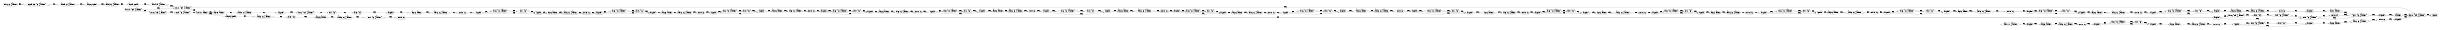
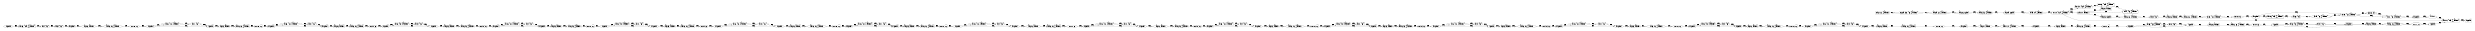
  digraph {
    rankdir=LR
    node [shape=hexagon]
    n1 [label="sub sp , sp , # address" shape=folder]
    n2 [label="stp x29 , x30 , [ sp , # address ]"]
    n3 [label="add x29 , sp , # address"]
    n4 [label="adrp x8 , symbol"]
    n5 [label="add x8 , x8 , # address" shape=cylinder]
    n6 [label="adrp x9 , symbol" shape=folder]
    n7 [label="add x9 , x9 , # address"]
    n8 [label="stur w0 , [ x29 , #- address ]" shape=folder]
    n9 [label="ldur w10 , [ x29 , #- address ]" shape=cylinder]
    n10 [label="ldur w0 , [ x29 , #- address ]" shape=folder]
    n11 [label="cbz w10 , address" shape=folder]
    n12 [label="stur x8 , [ x29 , #- address ]" shape=folder]
    n13 [label="bl symbol" shape=folder]
    n14 [label="str x9 , [ sp , # address ]" shape=folder]
    n15 [label="adrp x0 , address" shape=folder]
    n16 [label="adrp x8 , symbol" shape=cylinder]
-   n17 [label="add x0 , x0 , # address" shape=folder]
    n18 [label="add x8 , x8 , # address"]
    n19 [label="bl symbol"]
    n20 [label="ldr x0 , [ x8 ]" shape=cylinder]
    n21 [label="ldur x8 , [ x29 , #- address ]" shape=folder]
    n22 [label="ldr x1 , [ x8 ]" shape=cylinder]
    n23 [label="ldr x2 , [ x8 ]" shape=cylinder]
    n24 [label="bl symbol" shape=cylinder]
    n25 [label="adrp x8 , address"]
    n26 [label="add x8 , x8 , # address"]
    n27 [label="mov x0 , x8"]
    n28 [label="bl symbol"]
    n29 [label="ldr x8 , [ sp , # address ]"]
    n30 [label="bl symbol" shape=folder]
    n31 [label="ldr x1 , [ x8 ]"]
    n32 [label="adrp x8 , address" shape=cylinder]
    n33 [label="add x8 , x8 , # address" shape=folder]
    n34 [label="mov x0 , x8" shape=folder]
    n35 [label="bl symbol" shape=folder]
    n36 [label="ldr x8 , [ sp , # address ]"]
    n37 [label="bl symbol" shape=folder]
    n38 [label="ldr x1 , [ x8 ]" shape=folder]
    n39 [label="adrp x8 , address" shape=folder]
    n40 [label="add x8 , x8 , # address" shape=folder]
    n41 [label="mov x0 , x8" shape=cylinder]
    n42 [label="bl symbol" shape=folder]
    n43 [label="ldr x8 , [ sp , # address ]" shape=cylinder]
    n44 [label="bl symbol"]
    n45 [label="ldr x1 , [ x8 ]" shape=cylinder]
    n46 [label="adrp x8 , address" shape=cylinder]
    n47 [label="add x8 , x8 , # address" shape=cylinder]
    n48 [label="mov x0 , x8" shape=cylinder]
    n49 [label="bl symbol" shape=folder]
    n50 [label="ldr x8 , [ sp , # address ]" shape=folder]
    n51 [label="bl symbol" shape=cylinder]
    n52 [label="ldr x1 , [ x8 ]" shape=cylinder]
    n53 [label="adrp x8 , address" shape=cylinder]
    n54 [label="add x8 , x8 , # address" shape=cylinder]
    n55 [label="mov x0 , x8" shape=folder]
    n56 [label="bl symbol"]
    n57 [label="ldr x8 , [ sp , # address ]" shape=cylinder]
    n58 [label="bl symbol"]
    n59 [label="ldr x1 , [ x8 ]" shape=folder]
    n60 [label="adrp x8 , address" shape=cylinder]
    n61 [label="add x8 , x8 , # address" shape=folder]
    n62 [label="mov x0 , x8" shape=cylinder]
    n63 [label="bl symbol"]
    n64 [label="ldr x8 , [ sp , # address ]"]
    n65 [label="bl symbol"]
    n66 [label="ldr x1 , [ x8 ]"]
    n67 [label="adrp x8 , address" shape=folder]
    n68 [label="add x8 , x8 , # address"]
    n69 [label="mov x0 , x8" shape=folder]
    n70 [label="bl symbol" shape=cylinder]
    n71 [label="ldr x8 , [ sp , # address ]" shape=folder]
    n72 [label="bl symbol" shape=folder]
    n73 [label="ldr x1 , [ x8 ]" shape=folder]
    n74 [label="adrp x8 , address" shape=cylinder]
    n75 [label="add x8 , x8 , # address" shape=folder]
    n76 [label="mov x0 , x8" shape=folder]
    n77 [label="bl symbol"]
    n78 [label="ldr x8 , [ sp , # address ]"]
    n79 [label="bl symbol"]
    n80 [label="ldr x1 , [ x8 ]" shape=cylinder]
    n81 [label="adrp x8 , address"]
    n82 [label="add x8 , x8 , # address" shape=folder]
    n83 [label="mov x0 , x8"]
    n84 [label="bl symbol" shape=cylinder]
    n85 [label="ldr x8 , [ sp , # address ]"]
    n86 [label="bl symbol"]
    n87 [label="ldr x1 , [ x8 ]" shape=folder]
    n88 [label="adrp x8 , address"]
    n89 [label="add x8 , x8 , # address" shape=cylinder]
    n90 [label="mov x0 , x8" shape=cylinder]
    n91 [label="bl symbol" shape=cylinder]
    n92 [label="ldr x8 , [ sp , # address ]" shape=folder]
    n93 [label="bl symbol"]
    n94 [label="ldr x1 , [ x8 ]" shape=cylinder]
    n95 [label="adrp x8 , address" shape=cylinder]
    n96 [label="add x8 , x8 , # address"]
    n97 [label="mov x0 , x8" shape=folder]
    n98 [label="bl symbol" shape=cylinder]
    n99 [label="ldr x8 , [ sp , # address ]" shape=cylinder]
    n100 [label="bl symbol" shape=folder]
    n101 [label="ldr x1 , [ x8 ]" shape=folder]
    n102 [label="adrp x8 , address" shape=cylinder]
    n103 [label="add x8 , x8 , # address" shape=cylinder]
    n104 [label="mov x0 , x8" shape=cylinder]
    n105 [label="bl symbol"]
    n106 [label="ldr x8 , [ sp , # address ]"]
    n107 [label="bl symbol" shape=folder]
    n108 [label="ldr x1 , [ x8 ]" shape=cylinder]
    n109 [label="adrp x8 , address" shape=cylinder]
    n110 [label="add x8 , x8 , # address"]
    n111 [label="mov x0 , x8" shape=cylinder]
    n112 [label="bl symbol" shape=folder]
    n113 [label="ldr x8 , [ sp , # address ]"]
    n114 [label="bl symbol"]
    n115 [label="ldr x1 , [ x8 ]"]
    n116 [label="adrp x8 , address" shape=cylinder]
    n117 [label="add x8 , x8 , # address"]
    n118 [label="mov x0 , x8"]
    n119 [label="bl symbol" shape=folder]
    n120 [label="ldr x8 , [ sp , # address ]" shape=cylinder]
    n121 [label="bl symbol" shape=cylinder]
    n122 [label="ldr x1 , [ x8 ]" shape=cylinder]
    n123 [label="adrp x8 , address" shape=folder]
    n124 [label="add x8 , x8 , # address"]
    n125 [label="mov x0 , x8" shape=folder]
    n126 [label="bl symbol"]
    n127 [label="ldr x8 , [ sp , # address ]"]
    n128 [label="bl symbol"]
    n129 [label="ldr x1 , [ x8 ]" shape=cylinder]
    n130 [label="adrp x8 , address" shape=folder]
    n131 [label="add x8 , x8 , # address" shape=folder]
    n132 [label="mov x0 , x8"]
    n133 [label="bl symbol" shape=folder]
    n134 [label="adrp x1 , address"]
    n135 [label="add x1 , x1 , # address"]
    n136 [label="bl symbol" shape=cylinder]
    n137 [label="adrp x8 , address" shape=cylinder]
    n138 [label="add x8 , x8 , # address" shape=folder]
    n139 [label="mov x0 , x8" shape=folder]
    n140 [label="bl symbol" shape=cylinder]
    n141 [label="ldr x8 , [ sp , # address ]" shape=cylinder]
    n142 [label="bl symbol"]
    n143 [label="ldr x1 , [ x8 ]" shape=cylinder]
    n144 [label="adrp x8 , address" shape=folder]
    n145 [label="add x8 , x8 , # address" shape=folder]
    n146 [label="mov x0 , x8"]
    n147 [label="bl symbol" shape=cylinder]
    n148 [label="ldr x8 , [ sp , # address ]" shape=cylinder]
    n149 [label="bl symbol" shape=folder]
    n150 [label="ldr x1 , [ x8 ]" shape=cylinder]
    n151 [label="adrp x8 , address" shape=cylinder]
    n152 [label="add x8 , x8 , # address"]
    n153 [label="mov x0 , x8"]
    n154 [label="bl symbol" shape=cylinder]
    n155 [label="adrp x8 , address" shape=folder]
    n156 [label="add x8 , x8 , # address" shape=folder]
    n157 [label="str x0 , [ sp , # address ]"]
    n158 [label="mov x0 , x8"]
    n159 [label="bl symbol" shape=folder]
    n160 [label="ldur x8 , [ x29 , #- address ]" shape=folder]
    n161 [label="str x0 , [ sp , # address ]"]
    n162 [label="ldr x2 , [ x8 ]" shape=cylinder]
    n163 [label="mov x0 , x9"]
    n164 [label="ldr x1 , [ sp , # address ]"]
    n165 [label="ldr x9 , [ sp , # address ]"]
    n166 [label="bl symbol" shape=cylinder]
    n167 [label="b address"]
    n1 -> n2 [label=CFG]
    n2 -> n3 [label=CFG]
    n3 -> n4 [label=CFG]
    n4 -> n5 [label=CFG]
    n5 -> n6 [label=CFG]
    n6 -> n7 [label=CFG]
    n7 -> n8 [label=CFG]
-   n9 -> n8 [label=DFG]
+   n8 -> n9 [label=DFG]
    n8 -> n10 [label=DFG]
    n8 -> n11 [label=DFG]
    n9 -> n12 [label=CFG]
    n10 -> n13 [label=DFG]
    n11 -> n15 [label=CFG]
    n11 -> n16 [label=CFG]
    n12 -> n14 [label=CFG]
-   n14 -> n11 [label=CFG]
-   n15 -> n17 [label=CFG]
+   n11 -> n14 [label=CFG]
    n16 -> n18 [label=CFG]
-   n17 -> n19 [label=CFG]
    n18 -> n20 [label=CFG]
    n19 -> n21 [label=CFG]
    n20 -> n155 [label=CFG]
    n21 -> n22 [label=CFG]
    n22 -> n23 [label=CFG]
    n23 -> n24 [label=CFG]
    n24 -> n25 [label=CFG]
    n25 -> n26 [label=CFG]
    n26 -> n27 [label=CFG]
    n27 -> n28 [label=CFG]
    n28 -> n29 [label=CFG]
    n28 -> n30 [label=DFG]
    n29 -> n31 [label=CFG]
    n30 -> n32 [label=CFG]
    n31 -> n30 [label=DFG]
    n32 -> n33 [label=CFG]
    n33 -> n34 [label=CFG]
    n34 -> n35 [label=CFG]
    n35 -> n36 [label=CFG]
    n35 -> n37 [label=DFG]
    n36 -> n38 [label=CFG]
    n37 -> n39 [label=CFG]
    n38 -> n37 [label=DFG]
    n39 -> n40 [label=CFG]
    n40 -> n41 [label=CFG]
    n41 -> n42 [label=CFG]
    n42 -> n43 [label=CFG]
    n42 -> n44 [label=DFG]
    n43 -> n45 [label=CFG]
    n44 -> n46 [label=CFG]
    n45 -> n44 [label=DFG]
    n46 -> n47 [label=CFG]
    n47 -> n48 [label=CFG]
    n48 -> n49 [label=CFG]
    n49 -> n50 [label=CFG]
    n49 -> n51 [label=DFG]
    n50 -> n52 [label=CFG]
    n51 -> n53 [label=CFG]
    n52 -> n51 [label=DFG]
    n53 -> n54 [label=CFG]
    n54 -> n55 [label=CFG]
    n55 -> n56 [label=CFG]
    n56 -> n57 [label=CFG]
    n56 -> n58 [label=DFG]
    n57 -> n59 [label=CFG]
    n58 -> n60 [label=CFG]
    n59 -> n58 [label=DFG]
    n60 -> n61 [label=CFG]
    n61 -> n62 [label=CFG]
    n62 -> n63 [label=CFG]
    n63 -> n64 [label=CFG]
    n63 -> n65 [label=DFG]
    n64 -> n66 [label=CFG]
    n65 -> n67 [label=CFG]
    n66 -> n65 [label=DFG]
    n67 -> n68 [label=CFG]
    n68 -> n69 [label=CFG]
    n69 -> n70 [label=CFG]
    n70 -> n71 [label=CFG]
    n70 -> n72 [label=DFG]
    n71 -> n73 [label=CFG]
    n72 -> n74 [label=CFG]
    n73 -> n72 [label=DFG]
    n74 -> n75 [label=CFG]
    n75 -> n76 [label=CFG]
    n76 -> n77 [label=CFG]
    n77 -> n78 [label=CFG]
    n77 -> n79 [label=DFG]
    n78 -> n80 [label=CFG]
    n79 -> n81 [label=CFG]
    n80 -> n79 [label=DFG]
    n81 -> n82 [label=CFG]
    n82 -> n83 [label=CFG]
    n83 -> n84 [label=CFG]
    n84 -> n85 [label=CFG]
    n84 -> n86 [label=DFG]
    n85 -> n87 [label=CFG]
    n86 -> n88 [label=CFG]
    n87 -> n86 [label=DFG]
    n88 -> n89 [label=CFG]
    n89 -> n90 [label=CFG]
    n90 -> n91 [label=CFG]
    n91 -> n92 [label=CFG]
    n91 -> n93 [label=DFG]
    n92 -> n94 [label=CFG]
    n93 -> n95 [label=CFG]
    n94 -> n93 [label=DFG]
    n95 -> n96 [label=CFG]
    n96 -> n97 [label=CFG]
    n97 -> n98 [label=CFG]
    n98 -> n99 [label=CFG]
    n98 -> n100 [label=DFG]
    n99 -> n101 [label=CFG]
    n100 -> n102 [label=CFG]
    n101 -> n100 [label=DFG]
    n102 -> n103 [label=CFG]
    n103 -> n104 [label=CFG]
    n104 -> n105 [label=CFG]
    n105 -> n106 [label=CFG]
    n105 -> n107 [label=DFG]
    n106 -> n108 [label=CFG]
    n107 -> n109 [label=CFG]
    n108 -> n107 [label=DFG]
    n109 -> n110 [label=CFG]
    n110 -> n111 [label=CFG]
    n111 -> n112 [label=CFG]
    n112 -> n113 [label=CFG]
    n112 -> n114 [label=DFG]
    n113 -> n115 [label=CFG]
    n114 -> n116 [label=CFG]
    n115 -> n114 [label=DFG]
    n116 -> n117 [label=CFG]
    n117 -> n118 [label=CFG]
    n118 -> n119 [label=CFG]
    n119 -> n120 [label=CFG]
    n119 -> n121 [label=DFG]
    n120 -> n122 [label=CFG]
    n121 -> n123 [label=CFG]
    n122 -> n121 [label=DFG]
    n123 -> n124 [label=CFG]
    n124 -> n125 [label=CFG]
    n125 -> n126 [label=CFG]
    n126 -> n127 [label=CFG]
    n126 -> n128 [label=DFG]
    n127 -> n129 [label=CFG]
    n128 -> n130 [label=CFG]
    n129 -> n128 [label=DFG]
    n130 -> n131 [label=CFG]
    n131 -> n132 [label=CFG]
    n132 -> n133 [label=CFG]
    n133 -> n134 [label=CFG]
-   n134 -> n164 [label=CFG]
+   n134 -> n135 [label=CFG]
    n135 -> n136 [label=CFG]
    n136 -> n137 [label=CFG]
    n137 -> n138 [label=CFG]
    n138 -> n139 [label=CFG]
    n139 -> n140 [label=CFG]
    n140 -> n141 [label=CFG]
    n140 -> n142 [label=DFG]
    n141 -> n143 [label=CFG]
    n142 -> n144 [label=CFG]
    n143 -> n142 [label=DFG]
    n144 -> n145 [label=CFG]
    n145 -> n146 [label=CFG]
    n146 -> n147 [label=CFG]
    n147 -> n148 [label=CFG]
    n147 -> n149 [label=DFG]
    n148 -> n150 [label=CFG]
    n149 -> n151 [label=CFG]
    n150 -> n149 [label=DFG]
    n151 -> n152 [label=CFG]
    n152 -> n153 [label=CFG]
    n153 -> n154 [label=CFG]
    n154 -> n10 [label=CFG]
    n155 -> n156 [label=CFG]
    n156 -> n157 [label=CFG]
    n157 -> n158 [label=CFG]
    n158 -> n159 [label=CFG]
    n159 -> n160 [label=CFG]
    n159 -> n161 [label=DFG]
    n160 -> n162 [label=CFG]
    n161 -> n163 [label=CFG]
    n161 -> n164 [label=DFG]
    n162 -> n165 [label=CFG]
    n163 -> n164 [label=DFG]
    n164 -> n166 [label=CFG]
    n165 -> n161 [label=CFG]
    n166 -> n167 [label=CFG]
    n167 -> n10 [label=CFG]
  }
